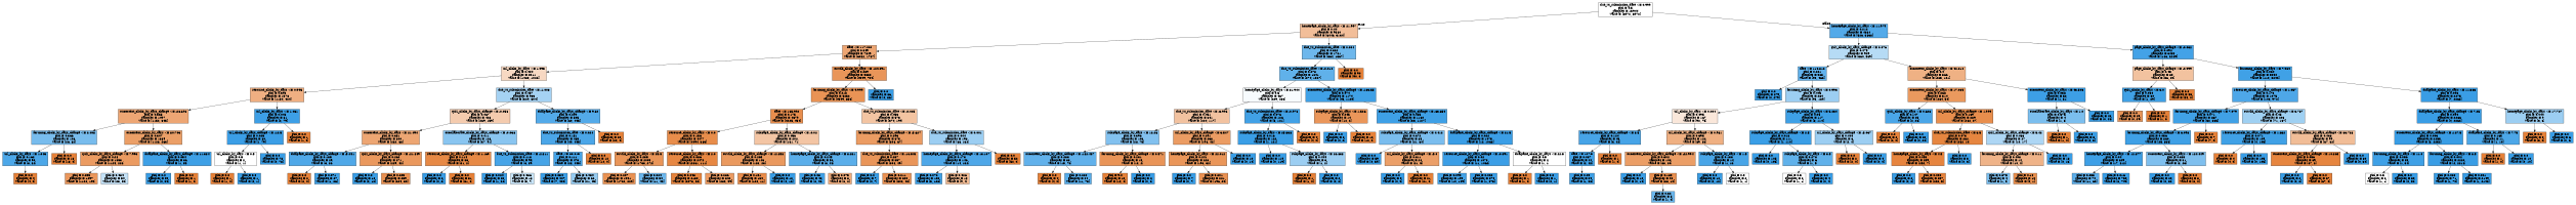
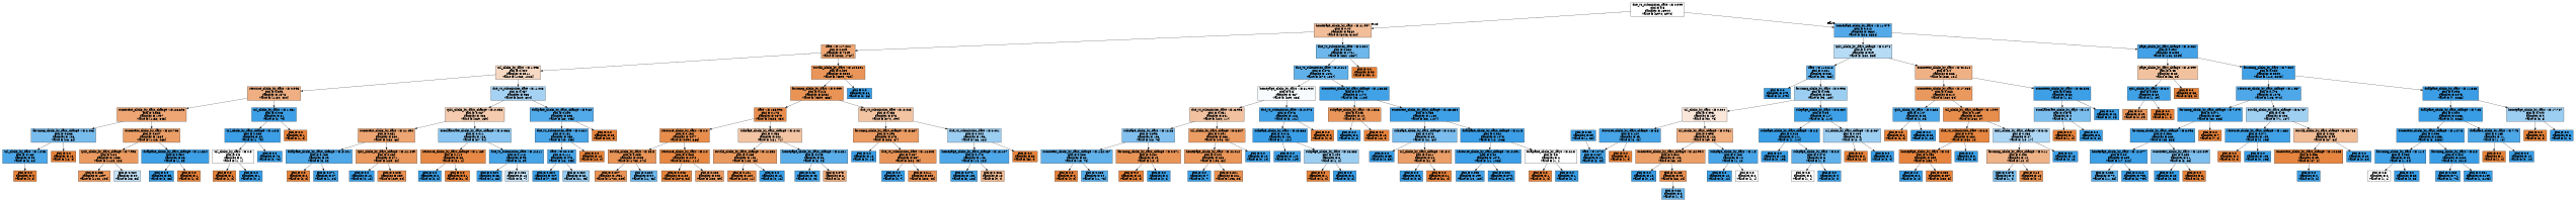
  digraph {
    node [color=black fillcolor="#399de5ff" shape=box style=filled]
    n1 [fillcolor="#e5813900" label="due_vs_submission_date <= 0.999\ngini = 0.5\nsamples = 13944\nvalue = [6972, 6972]"]
    n2 [fillcolor="#e5813983" label="homepage_clicks_by_days <= 21.997\ngini = 0.44\nsamples = 9580\nvalue = [6446, 3134]"]
    n3 [fillcolor="#399de5dc" label="homepage_clicks_by_days <= 11.979\ngini = 0.212\nsamples = 4364\nvalue = [526, 3838]"]
    n4 [fillcolor="#e58139b5" label="date <= 117.002\ngini = 0.349\nsamples = 7849\nvalue = [6082, 1767]"]
    n5 [fillcolor="#399de5bb" label="due_vs_submission_date <= 0.004\ngini = 0.332\nsamples = 1731\nvalue = [364, 1367]"]
    n6 [fillcolor="#399de55e" label="quiz_clicks_by_days_change <= 0.076\ngini = 0.475\nsamples = 929\nvalue = [360, 569]"]
    n7 [fillcolor="#399de5f2" label="page_clicks_by_days_change <= -0.032\ngini = 0.092\nsamples = 3435\nvalue = [166, 3269]"]
    n8 [fillcolor="#e581394e" label="url_clicks_by_days <= 1.995\ngini = 0.484\nsamples = 2511\nvalue = [1483, 1028]"]
    n9 [fillcolor="#e58139d6" label="ouwiki_clicks_by_days <= 124.891\ngini = 0.239\nsamples = 5338\nvalue = [4599, 739]"]
    n10 [fillcolor="#399de5cc" label="due_vs_submission_date <= -0.016\ngini = 0.278\nsamples = 1641\nvalue = [274, 1367]"]
    n11 [fillcolor="#e58139ff" label="gini = 0.0\nsamples = 90\nvalue = [90, 0]"]
    n12 [fillcolor="#e58139a1" label="resource_clicks_by_days <= 0.995\ngini = 0.393\nsamples = 1578\nvalue = [1154, 424]"]
    n13 [fillcolor="#399de574" label="due_vs_submission_date <= -1.008\ngini = 0.457\nsamples = 933\nvalue = [329, 604]"]
    n14 [fillcolor="#e58139db" label="forumng_clicks_by_days <= 9.999\ngini = 0.218\nsamples = 5252\nvalue = [4599, 653]"]
    n15 [label="gini = 0.0\nsamples = 86\nvalue = [0, 86]"]
    n16 [fillcolor="#e58139b3" label="oucontent_clicks_by_days_change <= -28.698\ngini = 0.355\nsamples = 1497\nvalue = [1152, 345]"]
    n17 [fillcolor="#399de5f9" label="url_clicks_by_days <= 1.461\ngini = 0.048\nsamples = 81\nvalue = [2, 79]"]
    n18 [fillcolor="#e5813968" label="quiz_clicks_by_days_change <= -0.053\ngini = 0.467\nsamples = 428\nvalue = [269, 159]"]
    n19 [fillcolor="#399de5dd" label="dualpane_clicks_by_days_change <= 9.64\ngini = 0.209\nsamples = 505\nvalue = [60, 445]"]
    n20 [fillcolor="#399de5ae" label="forumng_clicks_by_days_change <= 2.408\ngini = 0.366\nsamples = 108\nvalue = [26, 82]"]
    n21 [fillcolor="#e58139c3" label="oucontent_clicks_by_days <= 80.703\ngini = 0.307\nsamples = 1389\nvalue = [1126, 263]"]
    n22 [fillcolor="#399de5fc" label="url_clicks_by_days_change <= -12.5\ngini = 0.025\nsamples = 80\nvalue = [1, 79]"]
    n23 [fillcolor="#e58139ff" label="gini = 0.0\nsamples = 1\nvalue = [1, 0]"]
    n24 [fillcolor="#399de5e6" label="url_clicks_by_days <= 1.043\ngini = 0.162\nsamples = 90\nvalue = [8, 82]"]
    n25 [fillcolor="#e58139ff" label="gini = 0.0\nsamples = 18\nvalue = [18, 0]"]
    n26 [fillcolor="#e58139cb" label="quiz_clicks_by_days_change <= 7.993\ngini = 0.28\nsamples = 1353\nvalue = [1125, 228]"]
    n27 [fillcolor="#399de5f8" label="dualpane_clicks_by_days_change <= 11.384\ngini = 0.054\nsamples = 36\nvalue = [1, 35]"]
    n28 [fillcolor="#e58139ff" label="gini = 0.0\nsamples = 4\nvalue = [4, 0]"]
    n29 [fillcolor="#e58139d2" label="gini = 0.255\nsamples = 1297\nvalue = [1102, 195]"]
    n30 [fillcolor="#399de54d" label="gini = 0.484\nsamples = 54\nvalue = [23, 33]"]
    n31 [label="gini = 0.0\nsamples = 35\nvalue = [0, 35]"]
    n32 [fillcolor="#e58139ff" label="gini = 0.0\nsamples = 1\nvalue = [1, 0]"]
    n33 [fillcolor="#e5813900" label="url_clicks_by_days <= 0.5\ngini = 0.5\nsamples = 2\nvalue = [1, 1]"]
    n34 [label="gini = 0.0\nsamples = 78\nvalue = [0, 78]"]
    n35 [fillcolor="#e58139ff" label="gini = 0.0\nsamples = 1\nvalue = [1, 0]"]
    n36 [label="gini = 0.0\nsamples = 1\nvalue = [0, 1]"]
    n37 [fillcolor="#e58139b4" label="oucontent_clicks_by_days <= 21.494\ngini = 0.351\nsamples = 300\nvalue = [232, 68]"]
    n38 [fillcolor="#399de597" label="oucollaborate_clicks_by_days_change <= -0.038\ngini = 0.411\nsamples = 128\nvalue = [37, 91]"]
    n39 [fillcolor="#399de5e8" label="due_vs_submission_date <= 0.024\ngini = 0.151\nsamples = 485\nvalue = [40, 445]"]
    n40 [fillcolor="#e58139ff" label="gini = 0.0\nsamples = 20\nvalue = [20, 0]"]
    n41 [fillcolor="#399de5e2" label="dualpane_clicks_by_days_change <= -5.441\ngini = 0.185\nsamples = 29\nvalue = [3, 26]"]
    n42 [fillcolor="#e58139d0" label="quiz_clicks_by_days_change <= -21.849\ngini = 0.262\nsamples = 271\nvalue = [229, 42]"]
    n43 [fillcolor="#e58139ef" label="resource_clicks_by_days_change <= 1.169\ngini = 0.114\nsamples = 33\nvalue = [31, 2]"]
    n44 [fillcolor="#399de5ee" label="due_vs_submission_date <= -2.811\ngini = 0.118\nsamples = 95\nvalue = [6, 89]"]
    n45 [fillcolor="#e58139ff" label="gini = 0.0\nsamples = 2\nvalue = [2, 0]"]
    n46 [fillcolor="#399de5f5" label="gini = 0.071\nsamples = 27\nvalue = [1, 26]"]
    n47 [label="gini = 0.0\nsamples = 12\nvalue = [0, 12]"]
    n48 [fillcolor="#e58139de" label="gini = 0.205\nsamples = 259\nvalue = [229, 30]"]
    n49 [label="gini = 0.0\nsamples = 2\nvalue = [0, 2]"]
    n50 [fillcolor="#e58139ff" label="gini = 0.0\nsamples = 31\nvalue = [31, 0]"]
    n51 [fillcolor="#399de5fc" label="gini = 0.024\nsamples = 83\nvalue = [1, 82]"]
    n52 [fillcolor="#399de549" label="gini = 0.486\nsamples = 12\nvalue = [5, 7]"]
    n53 [fillcolor="#399de5ef" label="date <= 83.815\ngini = 0.111\nsamples = 473\nvalue = [28, 445]"]
    n54 [fillcolor="#e58139ff" label="gini = 0.0\nsamples = 12\nvalue = [12, 0]"]
    n55 [fillcolor="#399de5fb" label="gini = 0.034\nsamples = 407\nvalue = [7, 400]"]
    n56 [fillcolor="#399de588" label="gini = 0.434\nsamples = 66\nvalue = [21, 45]"]
    n57 [fillcolor="#e58139e4" label="date <= 165.992\ngini = 0.175\nsamples = 4679\nvalue = [4225, 454]"]
    n58 [fillcolor="#e5813977" label="due_vs_submission_date <= -0.025\ngini = 0.453\nsamples = 573\nvalue = [374, 199]"]
    n59 [fillcolor="#e58139e7" label="resource_clicks_by_days <= 0.0\ngini = 0.156\nsamples = 4477\nvalue = [4094, 383]"]
    n60 [fillcolor="#e5813975" label="subpage_clicks_by_days_change <= -0.02\ngini = 0.456\nsamples = 202\nvalue = [131, 71]"]
    n61 [fillcolor="#e58139c8" label="forumng_clicks_by_days_change <= -5.627\ngini = 0.293\nsamples = 375\nvalue = [308, 67]"]
    n62 [fillcolor="#399de57f" label="due_vs_submission_date <= 0.001\ngini = 0.444\nsamples = 198\nvalue = [66, 132]"]
    n63 [fillcolor="#e58139d7" label="ouwiki_clicks_by_days <= 35.5\ngini = 0.235\nsamples = 2005\nvalue = [1733, 272]"]
    n64 [fillcolor="#e58139f3" label="resource_clicks_by_days <= 2.0\ngini = 0.086\nsamples = 2472\nvalue = [2361, 111]"]
    n65 [fillcolor="#e58139cf" label="ouwiki_clicks_by_days_change <= 12.858\ngini = 0.265\nsamples = 146\nvalue = [123, 23]"]
    n66 [fillcolor="#399de5d4" label="homepage_clicks_by_days_change <= 8.231\ngini = 0.245\nsamples = 56\nvalue = [8, 48]"]
    n67 [fillcolor="#e58139dd" label="gini = 0.207\nsamples = 1951\nvalue = [1722, 229]"]
    n68 [fillcolor="#399de5be" label="gini = 0.324\nsamples = 54\nvalue = [11, 43]"]
    n69 [fillcolor="#e58139f9" label="gini = 0.048\nsamples = 2130\nvalue = [2078, 52]"]
    n70 [fillcolor="#e58139ca" label="gini = 0.286\nsamples = 342\nvalue = [283, 59]"]
    n71 [fillcolor="#e58139e8" label="gini = 0.151\nsamples = 134\nvalue = [123, 11]"]
    n72 [label="gini = 0.0\nsamples = 12\nvalue = [0, 12]"]
    n73 [fillcolor="#399de5f4" label="gini = 0.08\nsamples = 48\nvalue = [2, 46]"]
    n74 [fillcolor="#e58139aa" label="gini = 0.375\nsamples = 8\nvalue = [6, 2]"]
+   n75 [label="gini = 0.0\nsamples = 18\nvalue = [0, 18]"]
    n76 [fillcolor="#e58139d6" label="due_vs_submission_date <= -16.543\ngini = 0.237\nsamples = 357\nvalue = [308, 49]"]
    n77 [fillcolor="#399de5e4" label="homepage_clicks_by_days_change <= 13.107\ngini = 0.173\nsamples = 146\nvalue = [14, 132]"]
    n78 [fillcolor="#e58139ff" label="gini = 0.0\nsamples = 52\nvalue = [52, 0]"]
    n79 [label="gini = 0.0\nsamples = 7\nvalue = [0, 7]"]
    n80 [fillcolor="#e58139dc" label="gini = 0.211\nsamples = 350\nvalue = [308, 42]"]
    n81 [fillcolor="#399de5f5" label="gini = 0.072\nsamples = 133\nvalue = [5, 128]"]
    n82 [fillcolor="#e581398e" label="gini = 0.426\nsamples = 13\nvalue = [9, 4]"]
    n83 [fillcolor="#399de50a" label="homepage_clicks_by_days <= 31.944\ngini = 0.5\nsamples = 467\nvalue = [229, 238]"]
    n84 [fillcolor="#399de5f5" label="oucontent_clicks_by_days_change <= -183.55\ngini = 0.074\nsamples = 1174\nvalue = [45, 1129]"]
    n85 [fillcolor="#e581397a" label="due_vs_submission_date <= -3.996\ngini = 0.451\nsamples = 341\nvalue = [224, 117]"]
    n86 [fillcolor="#399de5f4" label="due_vs_submission_date <= -0.973\ngini = 0.076\nsamples = 126\nvalue = [5, 121]"]
    n87 [fillcolor="#e58139d4" label="subpage_clicks_by_days <= 1.526\ngini = 0.245\nsamples = 14\nvalue = [12, 2]"]
    n88 [fillcolor="#399de5f8" label="oucontent_clicks_by_days_change <= -63.654\ngini = 0.055\nsamples = 1160\nvalue = [33, 1127]"]
    n89 [fillcolor="#399de5a0" label="subpage_clicks_by_days <= 12.26\ngini = 0.396\nsamples = 103\nvalue = [28, 75]"]
    n90 [fillcolor="#e58139c8" label="url_clicks_by_days_change <= 3.547\ngini = 0.291\nsamples = 238\nvalue = [196, 42]"]
    n91 [fillcolor="#399de5fd" label="subpage_clicks_by_days <= 25.338\ngini = 0.016\nsamples = 122\nvalue = [1, 121]"]
    n92 [fillcolor="#e58139ff" label="gini = 0.0\nsamples = 4\nvalue = [4, 0]"]
    n93 [fillcolor="#399de5cb" label="oucontent_clicks_by_days_change <= -182.437\ngini = 0.283\nsamples = 88\nvalue = [15, 73]"]
    n94 [fillcolor="#e58139d8" label="forumng_clicks_by_days_change <= 0.571\ngini = 0.231\nsamples = 15\nvalue = [13, 2]"]
    n95 [fillcolor="#e58139d5" label="homepage_clicks_by_days <= 22.012\ngini = 0.241\nsamples = 228\nvalue = [196, 32]"]
    n96 [label="gini = 0.0\nsamples = 10\nvalue = [0, 10]"]
    n97 [fillcolor="#e58139ff" label="gini = 0.0\nsamples = 4\nvalue = [4, 0]"]
    n98 [fillcolor="#399de5d9" label="gini = 0.228\nsamples = 84\nvalue = [11, 73]"]
    n99 [fillcolor="#e58139ff" label="gini = 9.0\nsamples = 13\nvalue = [13, 0]"]
    n100 [label="gini = 0.0\nsamples = 2\nvalue = [0, 2]"]
    n101 [label="gini = 0.0\nsamples = 7\nvalue = [0, 7]"]
    n102 [fillcolor="#e58139de" label="gini = 0.201\nsamples = 221\nvalue = [196, 25]"]
    n103 [label="gini = 0.0\nsamples = 119\nvalue = [0, 119]"]
    n104 [fillcolor="#399de57f" label="subpage_clicks_by_days <= 26.838\ngini = 0.444\nsamples = 3\nvalue = [1, 2]"]
    n105 [fillcolor="#e58139ff" label="gini = 0.0\nsamples = 1\nvalue = [1, 0]"]
    n106 [label="gini = 0.0\nsamples = 2\nvalue = [0, 2]"]
    n107 [label="gini = 0.0\nsamples = 2\nvalue = [0, 2]"]
    n108 [fillcolor="#e58139ff" label="gini = 0.0\nsamples = 12\nvalue = [12, 0]"]
    n109 [fillcolor="#399de5ab" label="subpage_clicks_by_days_change <= 4.412\ngini = 0.372\nsamples = 85\nvalue = [21, 64]"]
    n110 [fillcolor="#399de5fc" label="dualpane_clicks_by_days_change <= 21.5\ngini = 0.022\nsamples = 1075\nvalue = [12, 1063]"]
    n111 [label="gini = 0.0\nsamples = 59\nvalue = [0, 59]"]
    n112 [fillcolor="#e58139c2" label="url_clicks_by_days_change <= -5.0\ngini = 0.311\nsamples = 26\nvalue = [21, 5]"]
    n113 [fillcolor="#399de5fc" label="resource_clicks_by_days_change <= -0.391\ngini = 0.02\nsamples = 1073\nvalue = [11, 1062]"]
    n114 [fillcolor="#e5813900" label="dualpane_clicks_by_days <= 22.5\ngini = 0.5\nsamples = 2\nvalue = [1, 1]"]
    n115 [label="gini = 0.0\nsamples = 5\nvalue = [0, 5]"]
    n116 [fillcolor="#e58139ff" label="gini = 0.0\nsamples = 21\nvalue = [21, 0]"]
    n117 [fillcolor="#399de5f2" label="gini = 0.095\nsamples = 199\nvalue = [10, 189]"]
    n118 [label="gini = 0.002\nsamples = 874\nvalue = [1, 873]"]
    n119 [fillcolor="#e58139ff" label="gini = 0.0\nsamples = 1\nvalue = [1, 0]"]
    n120 [label="gini = 0.0\nsamples = 1\nvalue = [0, 1]"]
    n121 [fillcolor="#399de5cb" label="date <= 118.812\ngini = 0.281\nsamples = 563\nvalue = [95, 468]"]
    n122 [fillcolor="#e581399e" label="oucontent_clicks_by_days <= 42.816\ngini = 0.4\nsamples = 366\nvalue = [265, 101]"]
    n123 [fillcolor="#e581397b" label="page_clicks_by_days_change <= -0.999\ngini = 0.45\nsamples = 85\nvalue = [56, 29]"]
    n124 [fillcolor="#399de5f6" label="forumng_clicks_by_days <= 7.964\ngini = 0.064\nsamples = 3350\nvalue = [110, 3240]"]
    n125 [label="gini = 0.0\nsamples = 279\nvalue = [0, 279]"]
    n126 [fillcolor="#399de57f" label="forumng_clicks_by_days <= 0.993\ngini = 0.445\nsamples = 284\nvalue = [95, 189]"]
    n127 [fillcolor="#e58139cf" label="oucontent_clicks_by_days <= 17.085\ngini = 0.268\nsamples = 314\nvalue = [264, 50]"]
    n128 [fillcolor="#399de5fa" label="oucontent_clicks_by_days <= 43.543\ngini = 0.038\nsamples = 52\nvalue = [1, 51]"]
    n129 [fillcolor="#e581392f" label="url_clicks_by_days <= 0.004\ngini = 0.495\nsamples = 167\nvalue = [92, 75]"]
    n130 [fillcolor="#399de5f8" label="subpage_clicks_by_days <= 5.234\ngini = 0.05\nsamples = 117\nvalue = [3, 114]"]
    n131 [fillcolor="#399de5ed" label="resource_clicks_by_days_change <= 3.5\ngini = 0.124\nsamples = 45\nvalue = [3, 42]"]
    n132 [fillcolor="#e58139a0" label="url_clicks_by_days_change <= 0.981\ngini = 0.395\nsamples = 122\nvalue = [89, 33]"]
    n133 [fillcolor="#399de5fd" label="subpage_clicks_by_days_change <= 2.5\ngini = 0.018\nsamples = 111\nvalue = [1, 110]"]
    n134 [fillcolor="#399de57f" label="url_clicks_by_days_change <= -5.037\ngini = 0.444\nsamples = 6\nvalue = [2, 4]"]
    n135 [fillcolor="#399de5f3" label="date <= 127.5\ngini = 0.087\nsamples = 44\nvalue = [2, 42]"]
    n136 [fillcolor="#e58139ff" label="gini = 0.0\nsamples = 1\nvalue = [1, 0]"]
    n137 [fillcolor="#e58139c5" label="oucontent_clicks_by_days_change <= -22.994\ngini = 0.302\nsamples = 108\nvalue = [88, 20]"]
    n138 [fillcolor="#399de5eb" label="subpage_clicks_by_days <= 1.5\ngini = 0.133\nsamples = 14\nvalue = [1, 13]"]
    n139 [fillcolor="#399de5f8" label="gini = 0.05\nsamples = 39\nvalue = [1, 38]"]
    n140 [fillcolor="#399de5bf" label="gini = 0.32\nsamples = 5\nvalue = [1, 4]"]
    n141 [label="gini = 0.0\nsamples = 10\nvalue = [0, 10]"]
    n142 [fillcolor="#e58139e2" label="gini = 0.183\nsamples = 98\nvalue = [88, 10]"]
    n143 [label="gini = 0.0\nsamples = 12\nvalue = [0, 12]"]
    n144 [fillcolor="#e5813900" label="gini = 0.5\nsamples = 2\nvalue = [1, 1]"]
    n145 [label="gini = 0.0\nsamples = 105\nvalue = [0, 105]"]
    n146 [fillcolor="#399de5cc" label="subpage_clicks_by_days <= 3.5\ngini = 0.278\nsamples = 6\nvalue = [1, 5]"]
    n147 [fillcolor="#e58139ff" label="gini = 0.0\nsamples = 2\nvalue = [2, 0]"]
    n148 [label="gini = 0.0\nsamples = 4\nvalue = [0, 4]"]
    n149 [fillcolor="#e5813900" label="gini = 0.5\nsamples = 2\nvalue = [1, 1]"]
    n150 [label="gini = 0.0\nsamples = 4\nvalue = [0, 4]"]
    n151 [fillcolor="#399de5e9" label="quiz_clicks_by_days <= 0.626\ngini = 0.147\nsamples = 25\nvalue = [2, 23]"]
    n152 [fillcolor="#e58139e5" label="url_clicks_by_days_change <= 1.999\ngini = 0.169\nsamples = 289\nvalue = [262, 27]"]
    n153 [fillcolor="#399de5aa" label="oucollaborate_clicks_by_days <= 1.0\ngini = 0.375\nsamples = 4\nvalue = [1, 3]"]
    n154 [label="gini = 0.0\nsamples = 48\nvalue = [0, 48]"]
    n155 [fillcolor="#e58139ff" label="gini = 0.0\nsamples = 2\nvalue = [2, 0]"]
    n156 [label="gini = 0.0\nsamples = 23\nvalue = [0, 23]"]
    n157 [fillcolor="#e58139f5" label="due_vs_submission_date <= 3.5\ngini = 0.073\nsamples = 262\nvalue = [252, 10]"]
    n158 [fillcolor="#399de569" label="quiz_clicks_by_days_change <= 5.42\ngini = 0.466\nsamples = 27\nvalue = [10, 17]"]
    n159 [fillcolor="#e58139f8" label="homepage_clicks_by_days <= 4.5\ngini = 0.053\nsamples = 259\nvalue = [252, 7]"]
    n160 [label="gini = 0.0\nsamples = 3\nvalue = [0, 3]"]
    n161 [fillcolor="#e5813999" label="forumng_clicks_by_days_change <= 0.11\ngini = 0.408\nsamples = 14\nvalue = [10, 4]"]
    n162 [label="gini = 0.0\nsamples = 13\nvalue = [0, 13]"]
    n163 [label="gini = 0.0\nsamples = 2\nvalue = [0, 2]"]
    n164 [fillcolor="#e58139fa" label="gini = 0.038\nsamples = 257\nvalue = [252, 5]"]
    n165 [fillcolor="#399de5aa" label="gini = 0.375\nsamples = 4\nvalue = [1, 3]"]
    n166 [fillcolor="#e58139e3" label="gini = 0.18\nsamples = 10\nvalue = [9, 1]"]
    n167 [fillcolor="#e58139ff" label="gini = 0.0\nsamples = 1\nvalue = [1, 0]"]
    n168 [label="gini = 0.0\nsamples = 3\nvalue = [0, 3]"]
    n169 [fillcolor="#399de5f6" label="quiz_clicks_by_days <= 3.0\ngini = 0.064\nsamples = 30\nvalue = [1, 29]"]
    n170 [fillcolor="#e58139ff" label="gini = 0.0\nsamples = 55\nvalue = [55, 0]"]
    n171 [fillcolor="#399de5e4" label="resource_clicks_by_days_change <= 1.057\ngini = 0.173\nsamples = 1075\nvalue = [103, 972]"]
    n172 [fillcolor="#399de5fe" label="dualpane_clicks_by_days <= 11.363\ngini = 0.006\nsamples = 2275\nvalue = [7, 2268]"]
    n173 [fillcolor="#e58139d6" label="gini = 0.0\nsamples = 29\nvalue = [0, 29]"]
    n174 [fillcolor="#e58139ff" label="gini = 0.0\nsamples = 1\nvalue = [1, 0]"]
    n175 [fillcolor="#399de5f5" label="forumng_clicks_by_days_change <= 7.079\ngini = 0.071\nsamples = 867\nvalue = [32, 835]"]
    n176 [fillcolor="#399de57b" label="ouwiki_clicks_by_days_change <= 3.787\ngini = 0.45\nsamples = 208\nvalue = [71, 137]"]
    n177 [label="dualpane_clicks_by_days_change <= 7.25\ngini = 0.004\nsamples = 2266\nvalue = [4, 2262]"]
    n178 [fillcolor="#399de57f" label="homepage_clicks_by_days <= 17.727\ngini = 0.444\nsamples = 9\nvalue = [3, 6]"]
    n179 [fillcolor="#399de5f7" label="forumng_clicks_by_days_change <= 6.098\ngini = 0.056\nsamples = 860\nvalue = [25, 835]"]
    n180 [fillcolor="#e58139ff" label="gini = 0.0\nsamples = 7\nvalue = [7, 0]"]
    n181 [fillcolor="#399de5f5" label="resource_clicks_by_days_change <= 1.632\ngini = 0.071\nsamples = 109\nvalue = [4, 105]"]
    n182 [fillcolor="#e5813985" label="ouwiki_clicks_by_days_change <= 33.738\ngini = 0.438\nsamples = 99\nvalue = [67, 32]"]
    n183 [fillcolor="#399de5fa" label="homepage_clicks_by_days <= 12.877\ngini = 0.04\nsamples = 829\nvalue = [17, 812]"]
    n184 [fillcolor="#399de5a6" label="oucontent_clicks_by_days <= 124.449\ngini = 0.383\nsamples = 31\nvalue = [8, 23]"]
    n185 [fillcolor="#399de5d2" label="gini = 0.253\nsamples = 74\nvalue = [11, 63]"]
    n186 [fillcolor="#399de5fd" label="gini = 0.016\nsamples = 755\nvalue = [6, 749]"]
    n187 [label="gini = 0.0\nsamples = 23\nvalue = [0, 23]"]
    n188 [fillcolor="#e58139ff" label="gini = 0.0\nsamples = 8\nvalue = [8, 0]"]
    n189 [fillcolor="#e58139ff" label="gini = 0.0\nsamples = 4\nvalue = [4, 0]"]
    n190 [label="gini = 0.0\nsamples = 105\nvalue = [0, 105]"]
    n191 [fillcolor="#e58139f7" label="oucontent_clicks_by_days_change <= 10.865\ngini = 0.056\nsamples = 69\nvalue = [67, 2]"]
    n192 [label="gini = 0.0\nsamples = 30\nvalue = [0, 30]"]
    n193 [label="gini = 0.0\nsamples = 2\nvalue = [0, 2]"]
-   n194 [fillcolor="#e58139ff" label="gini = 0.0\nsamples = 67\nvalue = [67, 0]"]
    n195 [label="oucontent_clicks_by_days_change <= -127.5\ngini = 0.003\nsamples = 2255\nvalue = [3, 2252]"]
    n196 [fillcolor="#399de5e6" label="dualpane_clicks_by_days <= 7.75\ngini = 0.165\nsamples = 11\nvalue = [1, 10]"]
    n197 [fillcolor="#e58139ff" label="gini = 0.0\nsamples = 3\nvalue = [3, 0]"]
    n198 [label="gini = 0.0\nsamples = 6\nvalue = [0, 6]"]
    n199 [fillcolor="#399de5f8" label="forumng_clicks_by_days <= 11.0\ngini = 0.056\nsamples = 35\nvalue = [1, 34]"]
    n200 [label="forumng_clicks_by_days <= 8.5\ngini = 0.002\nsamples = 2220\nvalue = [2, 2218]"]
    n201 [fillcolor="#e58139ff" label="gini = 0.0\nsamples = 1\nvalue = [1, 0]"]
    n202 [label="gini = 0.0\nsamples = 10\nvalue = [0, 10]"]
    n203 [fillcolor="#e5813900" label="gini = 0.5\nsamples = 2\nvalue = [1, 1]"]
    n204 [label="gini = 0.0\nsamples = 33\nvalue = [0, 33]"]
    n205 [fillcolor="#399de5fb" label="gini = 0.028\nsamples = 71\nvalue = [1, 70]"]
    n206 [label="gini = 0.001\nsamples = 2149\nvalue = [1, 2148]"]
    n1 -> n2 [headlabel=True labelangle=45 labeldistance=2.5]
    n1 -> n3 [headlabel=False labelangle=-45 labeldistance=2.5]
    n2 -> n4
    n2 -> n5
    n3 -> n6
    n3 -> n7
    n4 -> n8
    n4 -> n9
    n5 -> n10
    n5 -> n11
    n6 -> n121
    n6 -> n122
    n7 -> n123
    n7 -> n124
    n8 -> n12
    n8 -> n13
    n9 -> n14
    n9 -> n15
    n10 -> n83
    n10 -> n84
    n12 -> n16
    n12 -> n17
    n13 -> n18
    n13 -> n19
    n14 -> n57
    n14 -> n58
    n16 -> n20
    n16 -> n21
    n17 -> n22
    n17 -> n23
    n18 -> n37
    n18 -> n38
    n19 -> n39
    n19 -> n40
    n20 -> n24
    n20 -> n25
    n21 -> n26
    n21 -> n27
    n22 -> n33
    n22 -> n34
    n24 -> n28
    n26 -> n29
    n26 -> n30
    n27 -> n31
    n27 -> n32
    n33 -> n35
    n33 -> n36
    n37 -> n41
    n37 -> n42
    n38 -> n43
    n38 -> n44
    n39 -> n53
    n39 -> n54
    n41 -> n45
    n41 -> n46
    n42 -> n47
    n42 -> n48
    n43 -> n49
    n43 -> n50
    n44 -> n51
    n44 -> n52
    n53 -> n55
    n53 -> n56
    n57 -> n59
    n57 -> n60
    n58 -> n61
    n58 -> n62
    n59 -> n63
    n59 -> n64
    n60 -> n65
    n60 -> n66
+   n61 -> n75
    n61 -> n76
    n62 -> n77
    n62 -> n78
    n63 -> n67
    n63 -> n68
    n64 -> n69
    n64 -> n70
    n65 -> n71
    n65 -> n72
    n66 -> n73
    n66 -> n74
    n76 -> n79
    n76 -> n80
    n77 -> n81
    n77 -> n82
    n83 -> n85
    n83 -> n86
    n84 -> n87
    n84 -> n88
    n85 -> n89
    n85 -> n90
    n86 -> n91
    n86 -> n92
    n87 -> n107
    n87 -> n108
    n88 -> n109
    n88 -> n110
    n89 -> n93
    n89 -> n94
    n90 -> n95
    n90 -> n96
    n91 -> n103
    n91 -> n104
    n93 -> n97
    n93 -> n98
    n94 -> n99
    n94 -> n100
    n95 -> n101
    n95 -> n102
    n104 -> n105
    n104 -> n106
    n109 -> n111
    n109 -> n112
    n110 -> n113
    n110 -> n114
    n112 -> n115
    n112 -> n116
    n113 -> n117
    n113 -> n118
    n114 -> n119
    n114 -> n120
    n121 -> n125
    n121 -> n126
    n122 -> n127
    n122 -> n128
    n123 -> n169
    n123 -> n170
    n124 -> n171
    n124 -> n172
    n126 -> n129
    n126 -> n130
    n127 -> n151
    n127 -> n152
    n128 -> n153
    n128 -> n154
    n129 -> n131
    n129 -> n132
    n130 -> n133
    n130 -> n134
    n131 -> n135
    n131 -> n136
    n132 -> n137
    n132 -> n138
    n133 -> n145
    n133 -> n146
    n134 -> n147
    n134 -> n148
-   n135 -> n139
+   n139 -> n135
    n137 -> n141
    n137 -> n142
    n138 -> n143
    n138 -> n144
    n142 -> n140
    n146 -> n149
    n146 -> n150
    n151 -> n155
    n151 -> n156
    n152 -> n157
    n152 -> n158
    n153 -> n167
    n153 -> n168
    n157 -> n159
    n157 -> n160
    n158 -> n161
    n158 -> n162
    n159 -> n163
    n159 -> n164
    n161 -> n165
    n161 -> n166
    n169 -> n173
    n169 -> n174
    n171 -> n175
    n171 -> n176
    n172 -> n177
    n172 -> n178
    n175 -> n179
    n175 -> n180
    n176 -> n181
    n176 -> n182
    n177 -> n195
    n177 -> n196
    n178 -> n197
    n178 -> n198
    n179 -> n183
    n179 -> n184
    n181 -> n189
    n181 -> n190
    n182 -> n191
    n182 -> n192
    n183 -> n185
    n183 -> n186
    n184 -> n187
    n184 -> n188
    n191 -> n193
-   n191 -> n194
    n195 -> n199
    n195 -> n200
    n196 -> n201
    n196 -> n202
    n199 -> n203
    n199 -> n204
    n200 -> n205
    n200 -> n206
  }
